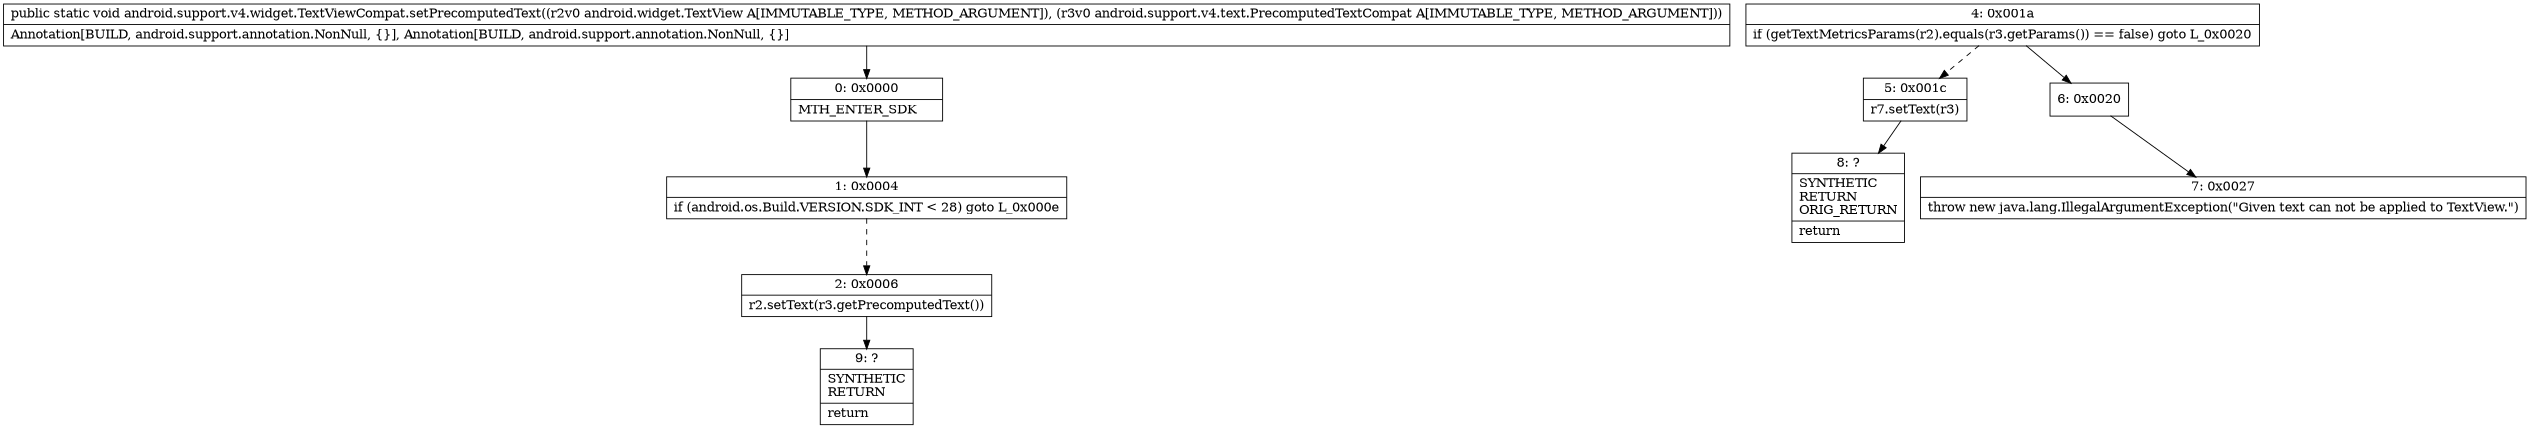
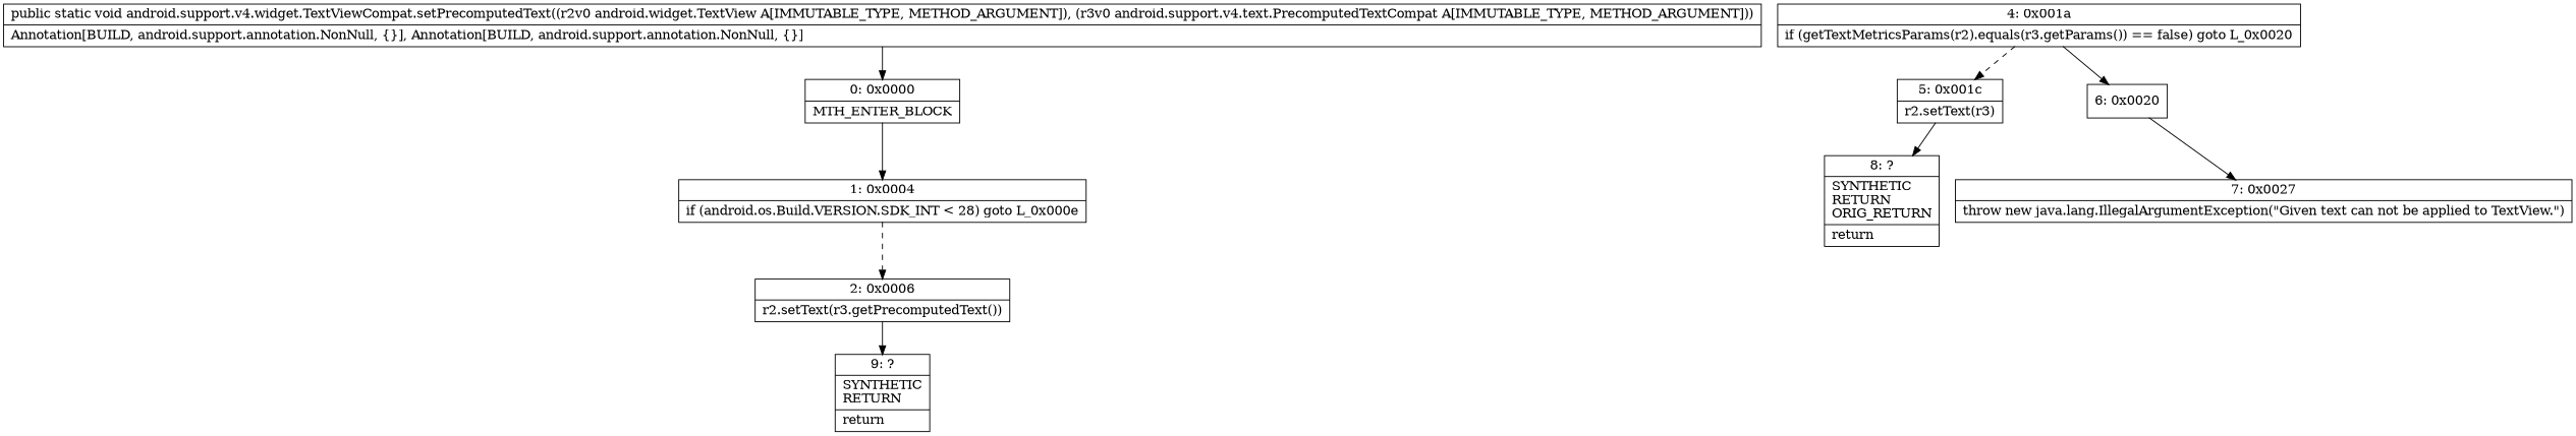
  digraph {
    node [shape=record]
-   n1 [label="{0\:\ 0x0000|MTH_ENTER_SDK\l}"]
+   n1 [label="{0\:\ 0x0000|MTH_ENTER_BLOCK\l}"]
    n2 [label="{1\:\ 0x0004|if (android.os.Build.VERSION.SDK_INT \< 28) goto L_0x000e\l}"]
    n3 [label="{2\:\ 0x0006|r2.setText(r3.getPrecomputedText())\l}"]
    n4 [label="{9\:\ ?|SYNTHETIC\lRETURN\l|return\l}"]
    n5 [label="{4\:\ 0x001a|if (getTextMetricsParams(r2).equals(r3.getParams()) == false) goto L_0x0020\l}"]
-   n6 [label="{5\:\ 0x001c|r7.setText(r3)\l}"]
+   n6 [label="{5\:\ 0x001c|r2.setText(r3)\l}"]
    n7 [label="{6\:\ 0x0020}"]
    n8 [label="{8\:\ ?|SYNTHETIC\lRETURN\lORIG_RETURN\l|return\l}"]
    n9 [label="{7\:\ 0x0027|throw new java.lang.IllegalArgumentException(\"Given text can not be applied to TextView.\")\l}"]
    n10 [label="{public static void android.support.v4.widget.TextViewCompat.setPrecomputedText((r2v0 android.widget.TextView A[IMMUTABLE_TYPE, METHOD_ARGUMENT]), (r3v0 android.support.v4.text.PrecomputedTextCompat A[IMMUTABLE_TYPE, METHOD_ARGUMENT]))  | Annotation[BUILD, android.support.annotation.NonNull, \{\}], Annotation[BUILD, android.support.annotation.NonNull, \{\}]\l}"]
    n1 -> n2
    n2 -> n3 [style=dashed]
    n3 -> n4
    n5 -> n6 [style=dashed]
    n5 -> n7
    n6 -> n8
    n7 -> n9
    n10 -> n1
  }
